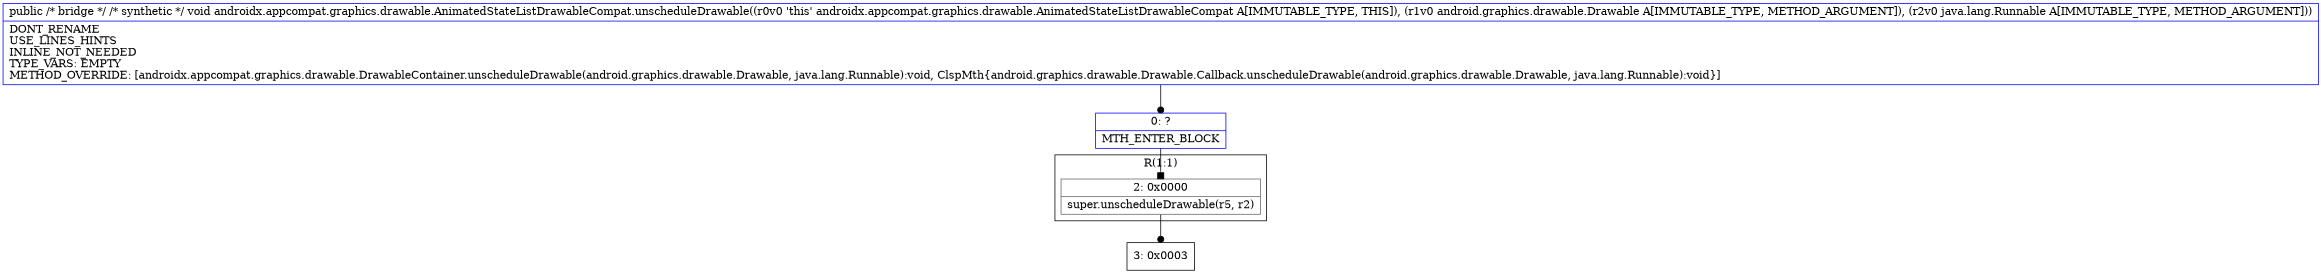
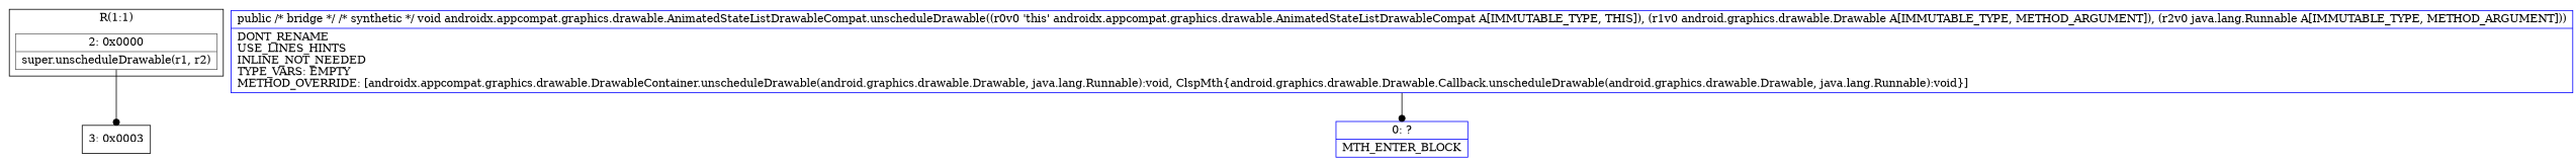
  digraph {
    node [color=blue shape=record]
    edge [arrowhead=dot]
-   n1 [color=gray40 label="{2\:\ 0x0000|super.unscheduleDrawable(r5, r2)\l}"]
+   n1 [color=gray40 label="{2\:\ 0x0000|super.unscheduleDrawable(r1, r2)\l}"]
    n2 [color=black label="{3\:\ 0x0003}"]
    n3 [label="{0\:\ ?|MTH_ENTER_BLOCK\l}"]
    n4 [label="{public \/* bridge *\/ \/* synthetic *\/ void androidx.appcompat.graphics.drawable.AnimatedStateListDrawableCompat.unscheduleDrawable((r0v0 'this' androidx.appcompat.graphics.drawable.AnimatedStateListDrawableCompat A[IMMUTABLE_TYPE, THIS]), (r1v0 android.graphics.drawable.Drawable A[IMMUTABLE_TYPE, METHOD_ARGUMENT]), (r2v0 java.lang.Runnable A[IMMUTABLE_TYPE, METHOD_ARGUMENT]))  | DONT_RENAME\lUSE_LINES_HINTS\lINLINE_NOT_NEEDED\lTYPE_VARS: EMPTY\lMETHOD_OVERRIDE: [androidx.appcompat.graphics.drawable.DrawableContainer.unscheduleDrawable(android.graphics.drawable.Drawable, java.lang.Runnable):void, ClspMth\{android.graphics.drawable.Drawable.Callback.unscheduleDrawable(android.graphics.drawable.Drawable, java.lang.Runnable):void\}]\l}"]
    subgraph cluster_1 {
      label="R(1:1)"
      n1
    }
    n1 -> n2
-   n3 -> n1 [arrowhead=box]
    n4 -> n3
  }
